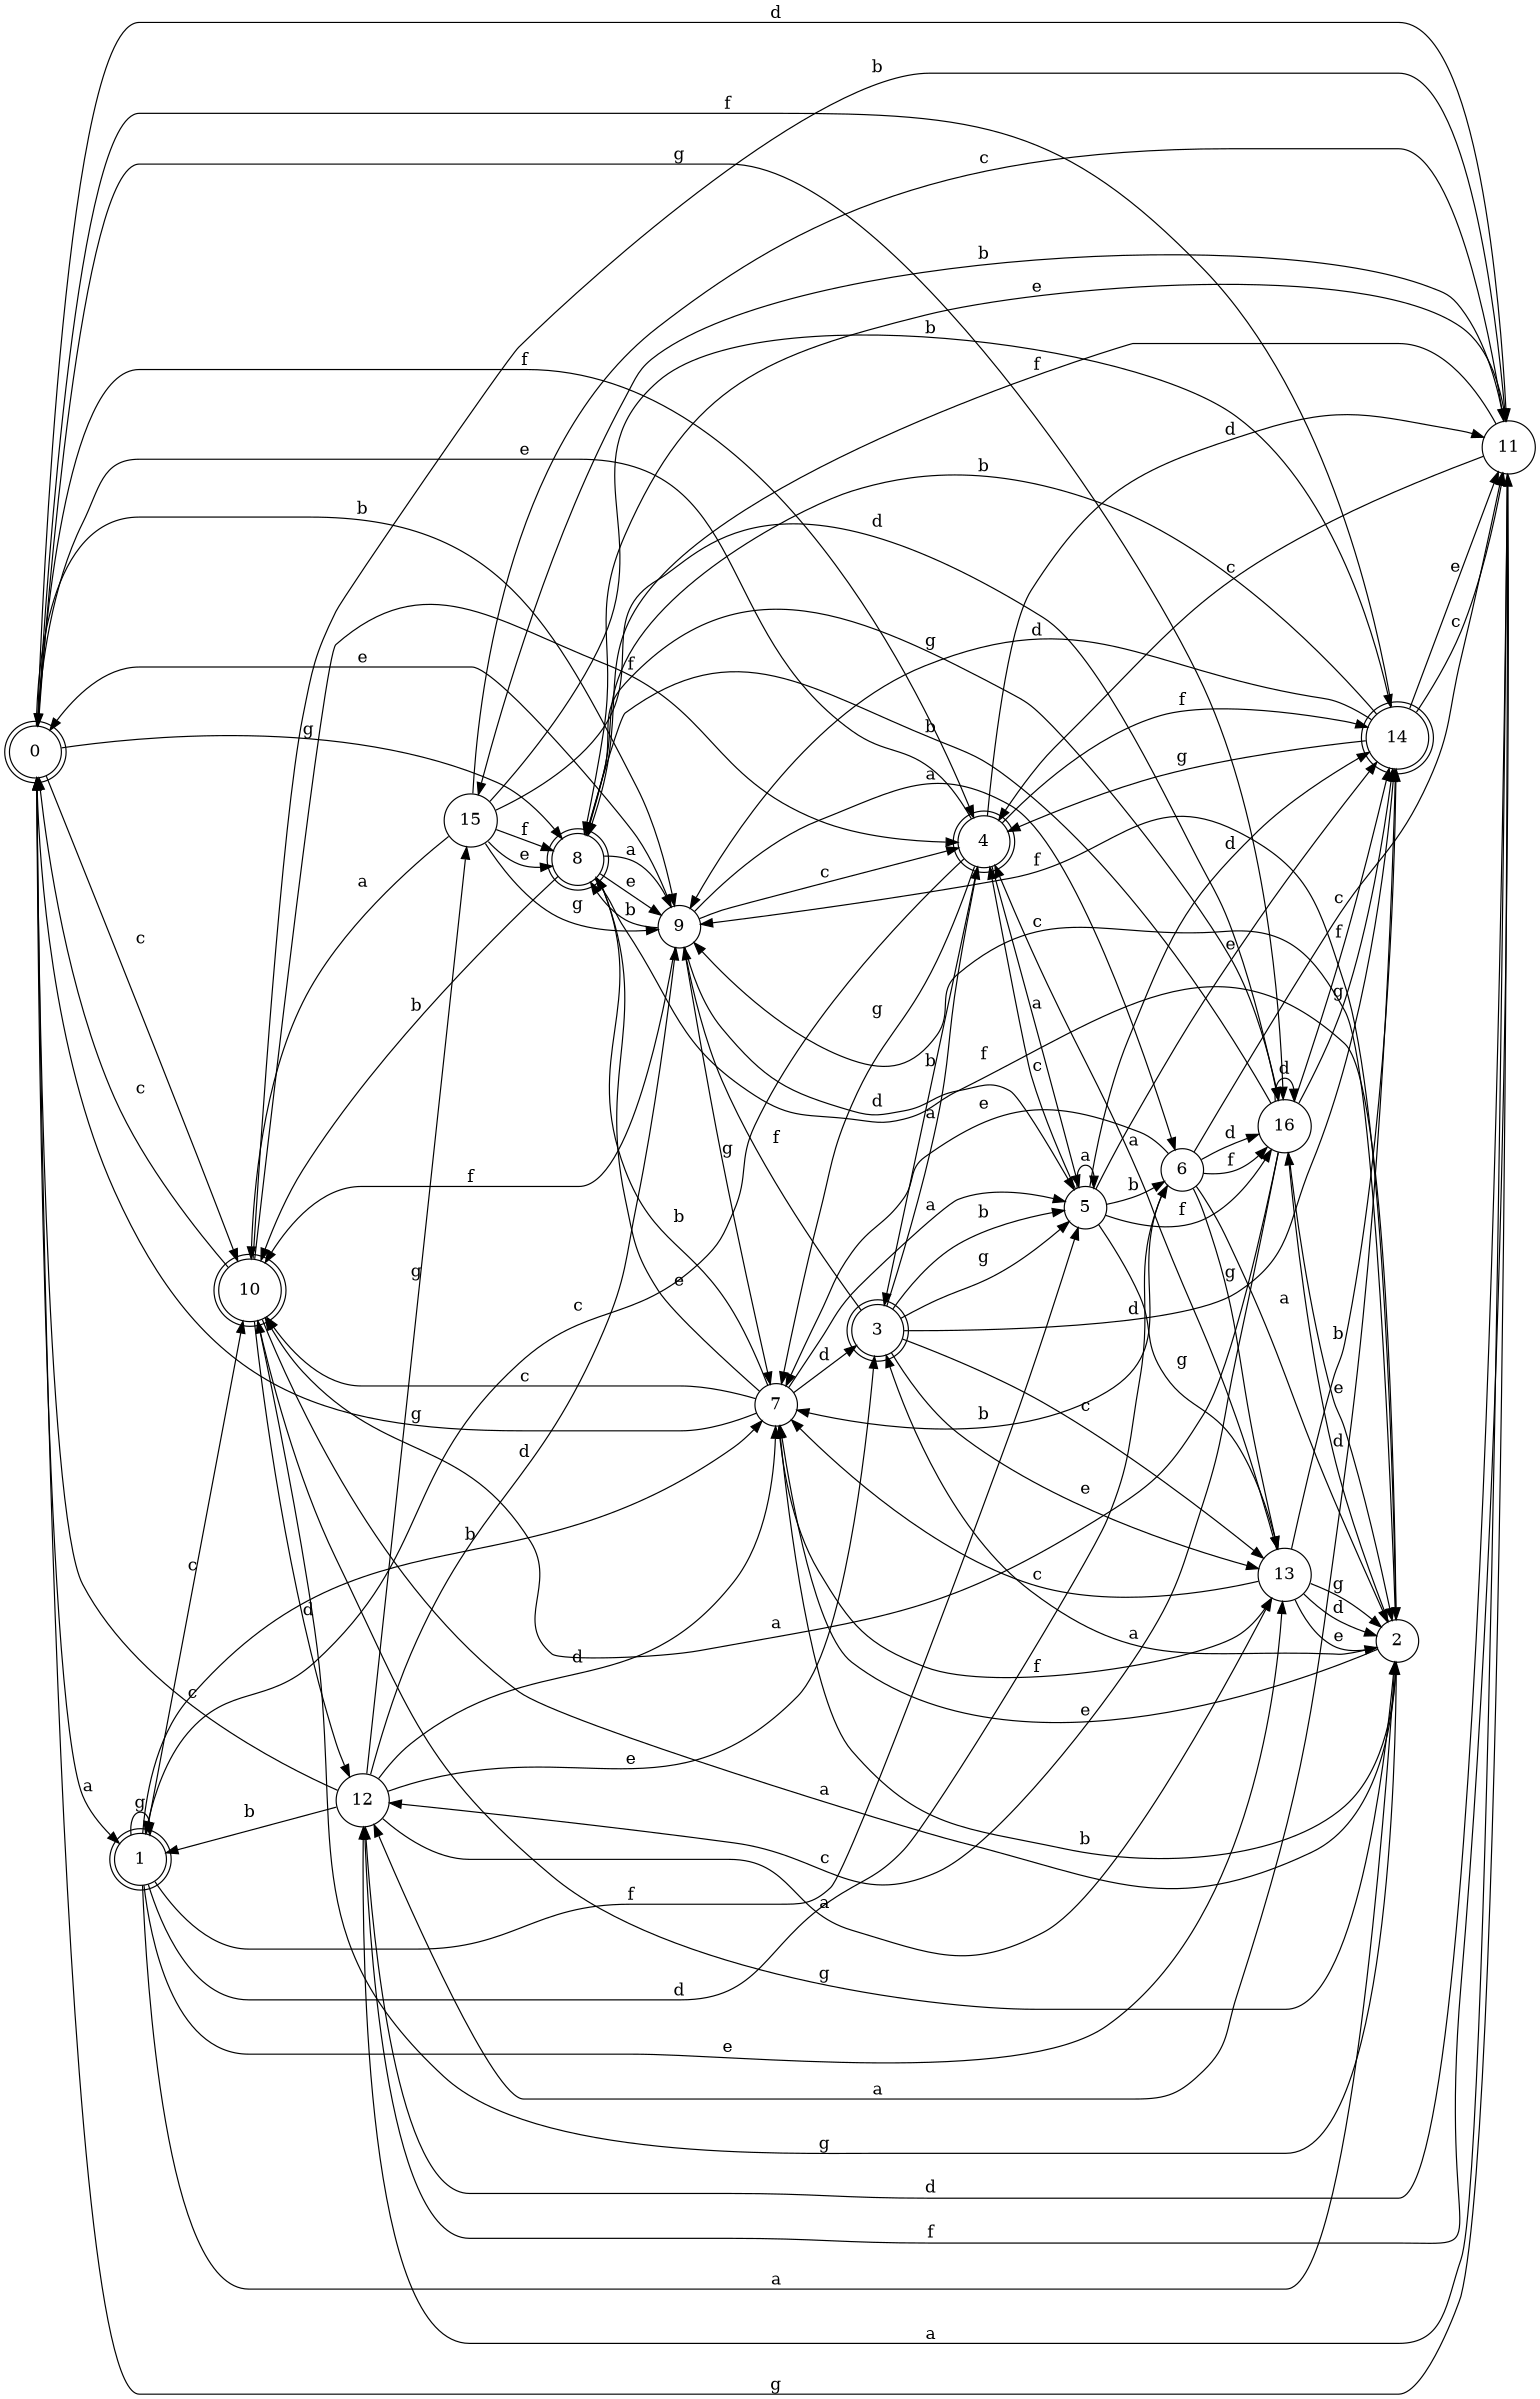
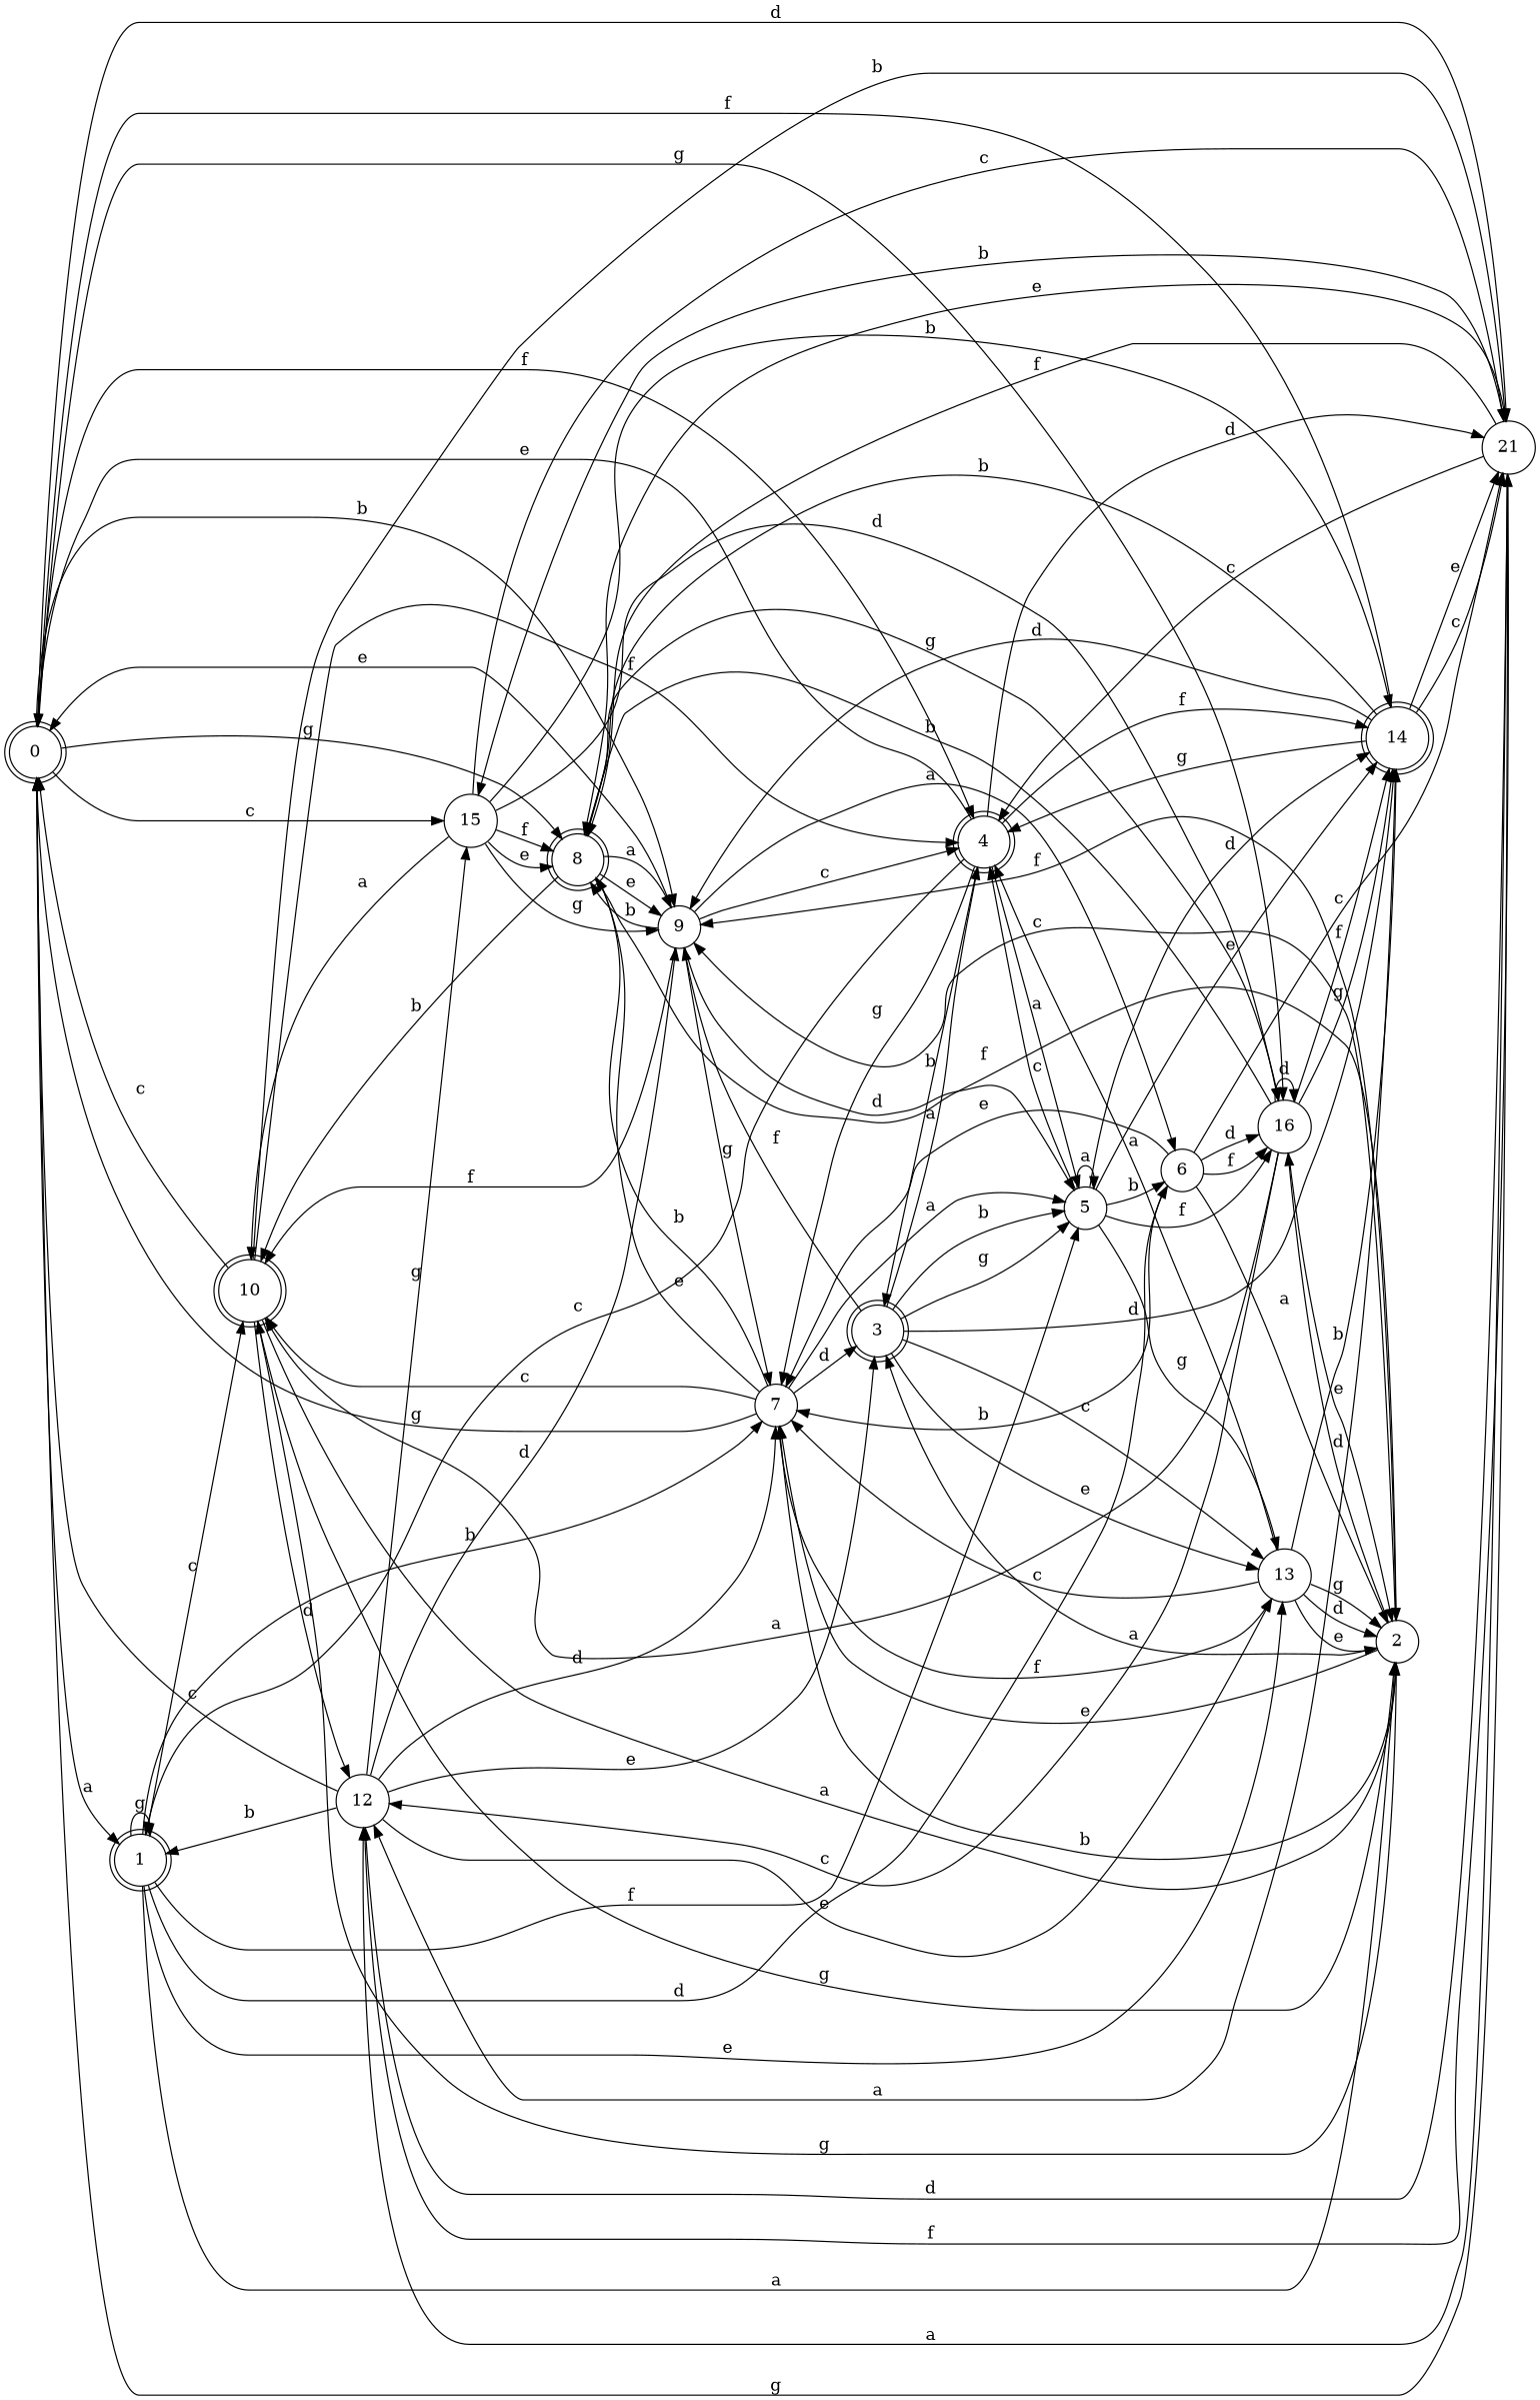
  digraph {
    rankdir=LR
    node [color=black fillcolor=white shape=circle style=filled]
    n1 [label=0 shape=doublecircle style="rounded,filled"]
    n2 [label=1 shape=doublecircle style="rounded,filled"]
    n3 [label=4 shape=doublecircle style="rounded,filled"]
    n4 [label=8 shape=doublecircle style="rounded,filled"]
    n5 [label=9]
    n6 [label=10 shape=doublecircle style="rounded,filled"]
-   n7 [label=11]
+   n7 [label=21]
    n8 [label=16]
    n9 [label=2]
    n10 [label=5]
    n11 [label=6]
    n12 [label=7]
    n13 [label=13]
    n14 [label=3 shape=doublecircle style="rounded,filled"]
    n15 [label=14 shape=doublecircle style="rounded,filled"]
    n16 [label=12]
    n17 [label=15]
    n1 -> n2 [label=a]
    n1 -> n3 [label=f]
    n1 -> n4 [label=g]
    n1 -> n5 [label=b]
-   n1 -> n6 [label=c]
+   n1 -> n17 [label=c]
    n1 -> n7 [label=d]
    n1 -> n8 [label=g]
    n2 -> n2 [label=g]
    n2 -> n6 [label=c]
    n2 -> n9 [label=a]
    n2 -> n10 [label=f]
    n2 -> n11 [label=d]
    n2 -> n12 [label=b]
    n2 -> n13 [label=e]
    n3 -> n1 [label=e]
    n3 -> n2 [label=c]
    n3 -> n7 [label=d]
    n3 -> n10 [label=a]
    n3 -> n12 [label=g]
    n3 -> n14 [label=b]
    n3 -> n15 [label=f]
    n4 -> n5 [label=a]
    n4 -> n5 [label=e]
    n4 -> n6 [label=b]
    n4 -> n8 [label=g]
    n4 -> n9 [label=f]
    n5 -> n1 [label=e]
    n5 -> n3 [label=c]
    n5 -> n4 [label=b]
    n5 -> n6 [label=f]
    n5 -> n10 [label=d]
    n5 -> n11 [label=a]
    n5 -> n12 [label=g]
    n6 -> n1 [label=c]
    n6 -> n3 [label=f]
    n6 -> n7 [label=b]
    n6 -> n9 [label=a]
    n6 -> n9 [label=g]
    n6 -> n16 [label=d]
    n7 -> n1 [label=g]
    n7 -> n3 [label=c]
    n7 -> n4 [label=e]
    n7 -> n4 [label=f]
    n7 -> n16 [label=a]
    n7 -> n16 [label=d]
    n7 -> n17 [label=b]
    n8 -> n4 [label=b]
    n8 -> n6 [label=a]
    n8 -> n8 [label=d]
    n8 -> n9 [label=e]
    n8 -> n15 [label=f]
    n8 -> n15 [label=g]
    n8 -> n16 [label=c]
    n9 -> n5 [label=c]
    n9 -> n5 [label=f]
    n9 -> n6 [label=g]
    n9 -> n8 [label=d]
    n9 -> n12 [label=b]
    n9 -> n12 [label=e]
    n9 -> n14 [label=a]
    n10 -> n3 [label=c]
    n10 -> n8 [label=f]
    n10 -> n10 [label=a]
    n10 -> n11 [label=b]
    n10 -> n13 [label=g]
    n10 -> n15 [label=d]
    n10 -> n15 [label=e]
    n11 -> n7 [label=c]
    n11 -> n8 [label=d]
    n11 -> n8 [label=f]
    n11 -> n9 [label=a]
    n11 -> n12 [label=b]
    n11 -> n12 [label=e]
-   n11 -> n13 [label=g]
    n12 -> n1 [label=g]
    n12 -> n4 [label=b]
    n12 -> n4 [label=e]
    n12 -> n6 [label=c]
    n12 -> n10 [label=a]
    n12 -> n13 [label=f]
    n12 -> n14 [label=d]
    n13 -> n3 [label=a]
    n13 -> n9 [label=d]
    n13 -> n9 [label=e]
    n13 -> n9 [label=g]
    n13 -> n12 [label=c]
    n13 -> n15 [label=b]
    n14 -> n3 [label=a]
    n14 -> n5 [label=f]
    n14 -> n10 [label=b]
    n14 -> n10 [label=g]
    n14 -> n13 [label=c]
    n14 -> n13 [label=e]
    n14 -> n15 [label=d]
    n15 -> n1 [label=f]
    n15 -> n3 [label=g]
    n15 -> n4 [label=b]
    n15 -> n5 [label=d]
    n15 -> n7 [label=c]
    n15 -> n7 [label=e]
    n15 -> n16 [label=a]
    n16 -> n1 [label=c]
    n16 -> n2 [label=b]
    n16 -> n5 [label=d]
    n16 -> n7 [label=f]
    n16 -> n12 [label=d]
-   n16 -> n13 [label=a]
+   n16 -> n13 [label=e]
    n16 -> n14 [label=e]
    n16 -> n17 [label=g]
    n17 -> n4 [label=e]
    n17 -> n4 [label=f]
    n17 -> n5 [label=g]
    n17 -> n6 [label=a]
    n17 -> n7 [label=c]
    n17 -> n8 [label=d]
    n17 -> n15 [label=b]
  }
